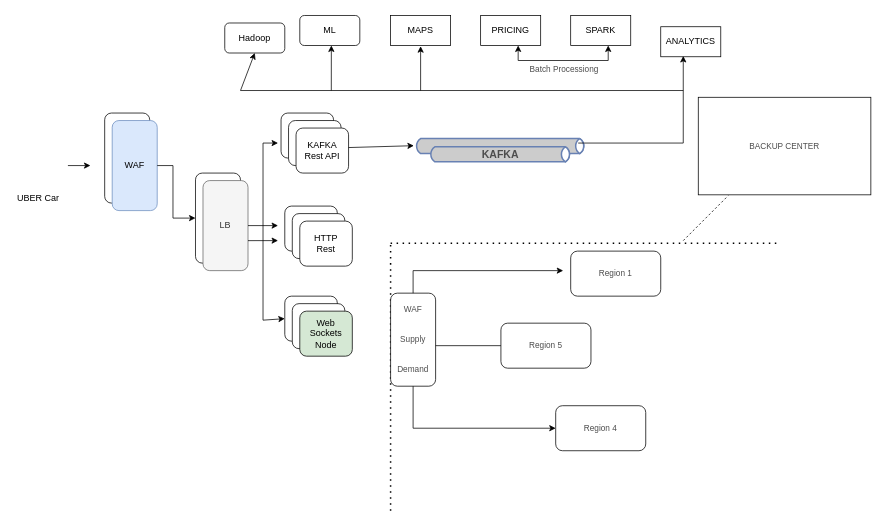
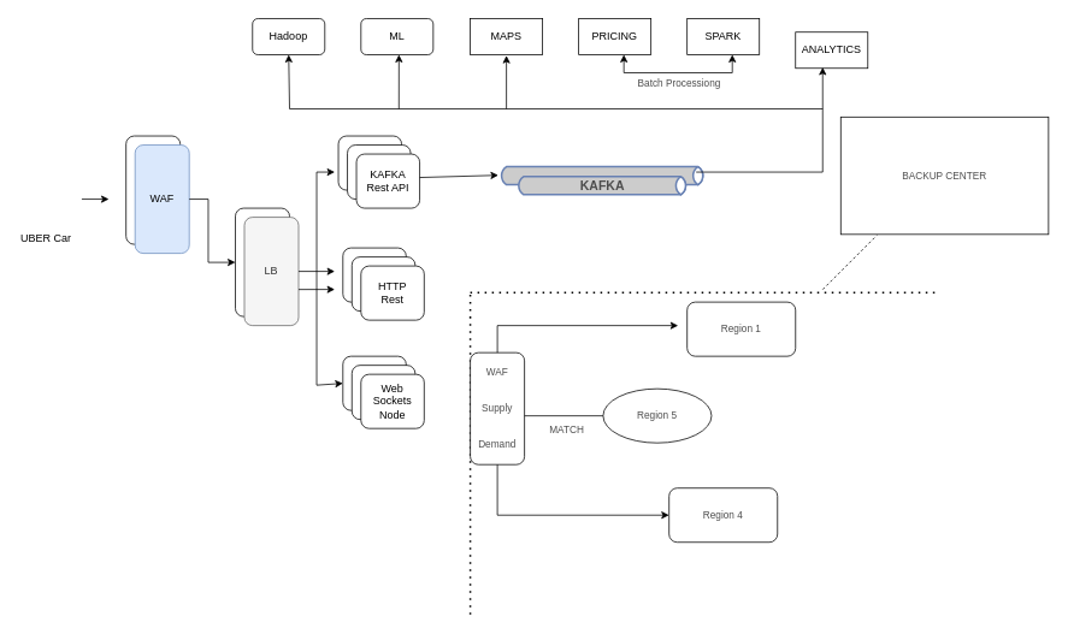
  <mxCell id="0" />
  <mxCell id="1" parent="0" />
  <mxCell id="2" value="" style="rounded=1;whiteSpace=wrap;html=1;direction=south;" vertex="1" parent="1"><mxGeometry x="139" y="150" width="60" height="120" as="geometry" /></mxCell>
  <mxCell id="3" value="WAF" style="rounded=1;whiteSpace=wrap;html=1;direction=south;fillColor=#dae8fc;strokeColor=#6c8ebf;" vertex="1" parent="1"><mxGeometry x="149" y="160" width="60" height="120" as="geometry" /></mxCell>
  <mxCell id="4" value="UBER Car" style="shape=image;html=1;verticalAlign=top;verticalLabelPosition=bottom;labelBackgroundColor=#ffffff;imageAspect=0;aspect=fixed;image=https://cdn0.iconfinder.com/data/icons/social-media-2104/24/social_media_social_media_logo_uber-128.png" vertex="1" parent="1"><mxGeometry x="20" y="190" width="60" height="60" as="geometry" /></mxCell>
  <mxCell id="5" value="" style="endArrow=classic;html=1;rounded=0;" edge="1" parent="1"><mxGeometry width="50" height="50" relative="1" as="geometry"><mxPoint x="90" y="220" as="sourcePoint" /><mxPoint x="120" y="220" as="targetPoint" /></mxGeometry></mxCell>
  <mxCell id="6" value="" style="rounded=1;whiteSpace=wrap;html=1;direction=south;" vertex="1" parent="1"><mxGeometry x="260" y="230" width="60" height="120" as="geometry" /></mxCell>
  <mxCell id="7" value="LB" style="rounded=1;whiteSpace=wrap;html=1;direction=south;fillColor=#f5f5f5;fontColor=#333333;strokeColor=#666666;" vertex="1" parent="1"><mxGeometry x="270" y="240" width="60" height="120" as="geometry" /></mxCell>
  <mxCell id="8" value="" style="endArrow=classic;html=1;rounded=0;exitX=0.5;exitY=0;exitDx=0;exitDy=0;entryX=0.5;entryY=1;entryDx=0;entryDy=0;" edge="1" parent="1" source="3" target="6"><mxGeometry width="50" height="50" relative="1" as="geometry"><mxPoint x="280" y="230" as="sourcePoint" /><mxPoint x="330" y="180" as="targetPoint" /><Array as="points"><mxPoint x="230" y="220" /><mxPoint x="230" y="290" /></Array></mxGeometry></mxCell>
  <mxCell id="9" value="KAFKA&lt;br&gt;Rest API" style="rounded=1;whiteSpace=wrap;html=1;" vertex="1" parent="1"><mxGeometry x="374" y="150" width="70" height="60" as="geometry" /></mxCell>
  <mxCell id="10" value="KAFKA&lt;br&gt;Rest API" style="rounded=1;whiteSpace=wrap;html=1;" vertex="1" parent="1"><mxGeometry x="384" y="160" width="70" height="60" as="geometry" /></mxCell>
  <mxCell id="11" value="KAFKA&lt;br&gt;Rest API" style="rounded=1;whiteSpace=wrap;html=1;" vertex="1" parent="1"><mxGeometry x="394" y="170" width="70" height="60" as="geometry" /></mxCell>
  <mxCell id="12" value="KAFKA&lt;br&gt;Rest API" style="rounded=1;whiteSpace=wrap;html=1;" vertex="1" parent="1"><mxGeometry x="379" y="274" width="70" height="60" as="geometry" /></mxCell>
  <mxCell id="13" value="KAFKA&lt;br&gt;Rest API" style="rounded=1;whiteSpace=wrap;html=1;" vertex="1" parent="1"><mxGeometry x="389" y="284" width="70" height="60" as="geometry" /></mxCell>
  <mxCell id="14" value="HTTP&lt;br&gt;Rest" style="rounded=1;whiteSpace=wrap;html=1;" vertex="1" parent="1"><mxGeometry x="399" y="294" width="70" height="60" as="geometry" /></mxCell>
  <mxCell id="15" value="KAFKA&lt;br&gt;Rest API" style="rounded=1;whiteSpace=wrap;html=1;" vertex="1" parent="1"><mxGeometry x="379" y="394" width="70" height="60" as="geometry" /></mxCell>
  <mxCell id="16" value="KAFKA&lt;br&gt;Rest API" style="rounded=1;whiteSpace=wrap;html=1;" vertex="1" parent="1"><mxGeometry x="389" y="404" width="70" height="60" as="geometry" /></mxCell>
- <mxCell id="17" value="Web Sockets&lt;br&gt;Node" style="rounded=1;whiteSpace=wrap;html=1;fillColor=#d5e8d4;" vertex="1" parent="1"><mxGeometry x="399" y="414" width="70" height="60" as="geometry" /></mxCell>
+ <mxCell id="17" value="Web Sockets&lt;br&gt;Node" style="rounded=1;whiteSpace=wrap;html=1;" vertex="1" parent="1"><mxGeometry x="399" y="414" width="70" height="60" as="geometry" /></mxCell>
  <mxCell id="18" value="" style="endArrow=classic;startArrow=classic;html=1;rounded=0;exitX=0;exitY=0.5;exitDx=0;exitDy=0;" edge="1" parent="1" source="15"><mxGeometry width="50" height="50" relative="1" as="geometry"><mxPoint x="320" y="380" as="sourcePoint" /><mxPoint x="370" y="190" as="targetPoint" /><Array as="points"><mxPoint x="350" y="426" /><mxPoint x="350" y="190" /></Array></mxGeometry></mxCell>
  <mxCell id="19" value="" style="endArrow=classic;html=1;rounded=0;exitX=0.5;exitY=0;exitDx=0;exitDy=0;" edge="1" parent="1" source="7"><mxGeometry width="50" height="50" relative="1" as="geometry"><mxPoint x="330" y="360" as="sourcePoint" /><mxPoint x="370" y="300" as="targetPoint" /></mxGeometry></mxCell>
  <mxCell id="20" value="" style="endArrow=classic;html=1;rounded=0;exitX=0.667;exitY=0;exitDx=0;exitDy=0;exitPerimeter=0;" edge="1" parent="1" source="7"><mxGeometry width="50" height="50" relative="1" as="geometry"><mxPoint x="330" y="370" as="sourcePoint" /><mxPoint x="370" y="320" as="targetPoint" /></mxGeometry></mxCell>
  <mxCell id="21" value="" style="html=1;outlineConnect=0;fillColor=#CCCCCC;strokeColor=#6881B3;gradientColor=none;gradientDirection=north;strokeWidth=2;shape=mxgraph.networks.bus;gradientColor=none;gradientDirection=north;fontColor=#ffffff;perimeter=backbonePerimeter;backboneSize=20;" vertex="1" parent="1"><mxGeometry x="552" y="179" width="228" height="30" as="geometry" /></mxCell>
- <mxCell id="22" value="Hadoop" style="rounded=1;whiteSpace=wrap;html=1;" vertex="1" parent="1"><mxGeometry x="299" y="30" width="80" height="40" as="geometry" /></mxCell>
+ <mxCell id="22" value="Hadoop" style="rounded=1;whiteSpace=wrap;html=1;" vertex="1" parent="1"><mxGeometry x="279" y="20" width="80" height="40" as="geometry" /></mxCell>
  <mxCell id="23" value="ML" style="rounded=1;whiteSpace=wrap;html=1;" vertex="1" parent="1"><mxGeometry x="399" y="20" width="80" height="40" as="geometry" /></mxCell>
  <mxCell id="24" value="MAPS" style="rounded=1;whiteSpace=wrap;html=1;arcSize=0;" vertex="1" parent="1"><mxGeometry x="520" y="20" width="80" height="40" as="geometry" /></mxCell>
  <mxCell id="25" value="PRICING" style="rounded=1;whiteSpace=wrap;html=1;arcSize=0;" vertex="1" parent="1"><mxGeometry x="640" y="20" width="80" height="40" as="geometry" /></mxCell>
  <mxCell id="26" value="SPARK" style="rounded=1;whiteSpace=wrap;html=1;arcSize=0;" vertex="1" parent="1"><mxGeometry x="760" y="20" width="80" height="40" as="geometry" /></mxCell>
  <mxCell id="27" value="ANALYTICS" style="rounded=1;whiteSpace=wrap;html=1;arcSize=0;" vertex="1" parent="1"><mxGeometry x="880" y="35" width="80" height="40" as="geometry" /></mxCell>
  <mxCell id="28" value="" style="endArrow=classic;startArrow=classic;html=1;rounded=0;fontSize=14;fontColor=#4D4D4D;exitX=0.5;exitY=1;exitDx=0;exitDy=0;entryX=0.5;entryY=1;entryDx=0;entryDy=0;" edge="1" parent="1"><mxGeometry width="50" height="50" relative="1" as="geometry"><mxPoint x="690" y="60" as="sourcePoint" /><mxPoint x="810" y="60" as="targetPoint" /><Array as="points"><mxPoint x="690" y="80" /><mxPoint x="810" y="80" /></Array></mxGeometry></mxCell>
  <mxCell id="29" value="&lt;font style=&quot;font-size: 11px;&quot;&gt;Batch Processiong&lt;/font&gt;" style="edgeLabel;html=1;align=center;verticalAlign=middle;resizable=0;points=[];fontSize=14;fontColor=#4D4D4D;" vertex="1" connectable="0" parent="28"><mxGeometry x="-0.237" y="2" relative="1" as="geometry"><mxPoint x="19" y="12" as="offset" /></mxGeometry></mxCell>
  <mxCell id="30" value="" style="endArrow=none;html=1;rounded=0;fontSize=11;fontColor=#4D4D4D;" edge="1" parent="1"><mxGeometry width="50" height="50" relative="1" as="geometry"><mxPoint x="320" y="120" as="sourcePoint" /><mxPoint x="910" y="120" as="targetPoint" /></mxGeometry></mxCell>
  <mxCell id="31" value="" style="endArrow=classic;html=1;rounded=0;fontSize=11;fontColor=#4D4D4D;entryX=0.5;entryY=1;entryDx=0;entryDy=0;" edge="1" parent="1" target="22"><mxGeometry width="50" height="50" relative="1" as="geometry"><mxPoint x="320" y="120" as="sourcePoint" /><mxPoint x="370" y="60" as="targetPoint" /></mxGeometry></mxCell>
  <mxCell id="32" value="" style="endArrow=classic;html=1;rounded=0;fontSize=11;fontColor=#4D4D4D;entryX=0.638;entryY=1;entryDx=0;entryDy=0;entryPerimeter=0;" edge="1" parent="1"><mxGeometry width="50" height="50" relative="1" as="geometry"><mxPoint x="441" y="120" as="sourcePoint" /><mxPoint x="441.04" y="60" as="targetPoint" /></mxGeometry></mxCell>
  <mxCell id="33" value="" style="endArrow=classic;html=1;rounded=0;fontSize=11;fontColor=#4D4D4D;" edge="1" parent="1"><mxGeometry width="50" height="50" relative="1" as="geometry"><mxPoint x="560" y="120" as="sourcePoint" /><mxPoint x="560" y="61" as="targetPoint" /></mxGeometry></mxCell>
  <mxCell id="34" value="&lt;b&gt;&lt;font color=&quot;#4d4d4d&quot; style=&quot;font-size: 14px;&quot;&gt;KAFKA&lt;/font&gt;&lt;/b&gt;" style="html=1;outlineConnect=0;fillColor=#CCCCCC;strokeColor=#6881B3;gradientColor=none;gradientDirection=north;strokeWidth=2;shape=mxgraph.networks.bus;gradientColor=none;gradientDirection=north;fontColor=#ffffff;perimeter=backbonePerimeter;backboneSize=20;" vertex="1" parent="1"><mxGeometry x="571" y="190" width="190" height="30" as="geometry" /></mxCell>
  <mxCell id="35" value="" style="endArrow=classic;html=1;rounded=0;fontSize=11;fontColor=#4D4D4D;exitX=1;exitY=0.5;exitDx=0;exitDy=0;" edge="1" parent="1"><mxGeometry width="50" height="50" relative="1" as="geometry"><mxPoint x="464" y="196" as="sourcePoint" /><mxPoint x="551" y="193.5" as="targetPoint" /></mxGeometry></mxCell>
  <mxCell id="36" value="" style="endArrow=classic;html=1;rounded=0;fontSize=11;fontColor=#4D4D4D;entryX=0.375;entryY=0.975;entryDx=0;entryDy=0;entryPerimeter=0;" edge="1" parent="1" target="27"><mxGeometry width="50" height="50" relative="1" as="geometry"><mxPoint x="770" y="190" as="sourcePoint" /><mxPoint x="880" y="150" as="targetPoint" /><Array as="points"><mxPoint x="910" y="190" /></Array></mxGeometry></mxCell>
  <mxCell id="37" value="BACKUP CENTER" style="rounded=0;whiteSpace=wrap;html=1;fontSize=11;fontColor=#4D4D4D;" vertex="1" parent="1"><mxGeometry x="930" y="129" width="230" height="130" as="geometry" /></mxCell>
  <mxCell id="38" value="" style="endArrow=none;dashed=1;html=1;dashPattern=1 3;strokeWidth=2;rounded=0;fontSize=11;fontColor=#4D4D4D;" edge="1" parent="1"><mxGeometry width="50" height="50" relative="1" as="geometry"><mxPoint x="520" y="323.5" as="sourcePoint" /><mxPoint x="1040" y="323.5" as="targetPoint" /></mxGeometry></mxCell>
  <mxCell id="39" value="" style="endArrow=none;dashed=1;html=1;dashPattern=1 3;strokeWidth=2;rounded=0;fontSize=11;fontColor=#4D4D4D;" edge="1" parent="1"><mxGeometry width="50" height="50" relative="1" as="geometry"><mxPoint x="520" y="680" as="sourcePoint" /><mxPoint x="520" y="324" as="targetPoint" /></mxGeometry></mxCell>
  <mxCell id="40" value="" style="endArrow=none;dashed=1;html=1;rounded=0;fontSize=11;fontColor=#4D4D4D;" edge="1" parent="1"><mxGeometry width="50" height="50" relative="1" as="geometry"><mxPoint x="910" y="320" as="sourcePoint" /><mxPoint x="970" y="260" as="targetPoint" /></mxGeometry></mxCell>
  <mxCell id="41" value="WAF&lt;br&gt;&lt;br&gt;&lt;br&gt;Supply&lt;br&gt;&lt;br&gt;&lt;br&gt;Demand" style="rounded=1;whiteSpace=wrap;html=1;fontSize=11;fontColor=#4D4D4D;direction=south;" vertex="1" parent="1"><mxGeometry x="520" y="390" width="60" height="124" as="geometry" /></mxCell>
  <mxCell id="42" value="Region 4" style="rounded=1;whiteSpace=wrap;html=1;fontSize=11;fontColor=#4D4D4D;" vertex="1" parent="1"><mxGeometry x="740" y="540" width="120" height="60" as="geometry" /></mxCell>
  <mxCell id="43" value="" style="endArrow=classic;html=1;rounded=0;fontSize=11;fontColor=#4D4D4D;exitX=1;exitY=0.5;exitDx=0;exitDy=0;" edge="1" parent="1" source="41"><mxGeometry width="50" height="50" relative="1" as="geometry"><mxPoint x="610" y="620" as="sourcePoint" /><mxPoint x="740" y="570" as="targetPoint" /><Array as="points"><mxPoint x="550" y="570" /></Array></mxGeometry></mxCell>
- <mxCell id="44" value="Region 5" style="rounded=1;whiteSpace=wrap;html=1;fontSize=11;fontColor=#4D4D4D;" vertex="1" parent="1"><mxGeometry x="667" y="430" width="120" height="60" as="geometry" /></mxCell>
+ <mxCell id="44" value="Region 5" style="ellipse;whiteSpace=wrap;html=1;fontSize=11;fontColor=#4D4D4D;" vertex="1" parent="1"><mxGeometry x="667" y="430" width="120" height="60" as="geometry" /></mxCell>
  <mxCell id="45" value="" style="endArrow=none;html=1;rounded=0;fontSize=11;fontColor=#4D4D4D;entryX=0;entryY=0.5;entryDx=0;entryDy=0;" edge="1" parent="1" target="44"><mxGeometry width="50" height="50" relative="1" as="geometry"><mxPoint x="580" y="460" as="sourcePoint" /><mxPoint x="640" y="450" as="targetPoint" /></mxGeometry></mxCell>
  <mxCell id="46" value="Region 1" style="rounded=1;whiteSpace=wrap;html=1;fontSize=11;fontColor=#4D4D4D;" vertex="1" parent="1"><mxGeometry x="760" y="334" width="120" height="60" as="geometry" /></mxCell>
+ <mxCell id="47" value="MATCH" style="text;html=1;strokeColor=none;fillColor=none;align=center;verticalAlign=middle;whiteSpace=wrap;rounded=0;fontSize=11;fontColor=#4D4D4D;" vertex="1" parent="1"><mxGeometry x="597" y="460" width="60" height="30" as="geometry" /></mxCell>
  <mxCell id="48" value="" style="endArrow=classic;html=1;rounded=0;fontSize=11;fontColor=#4D4D4D;" edge="1" parent="1" source="41"><mxGeometry width="50" height="50" relative="1" as="geometry"><mxPoint x="660" y="410" as="sourcePoint" /><mxPoint x="750" y="360" as="targetPoint" /><Array as="points"><mxPoint x="550" y="360" /></Array></mxGeometry></mxCell>
